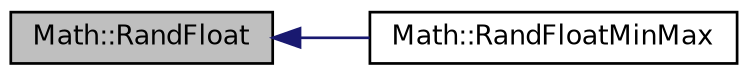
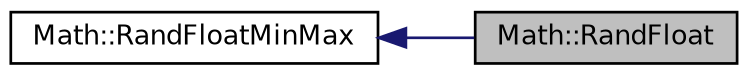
  digraph {
    rankdir=LR
    node [color=black fontname=Helvetica fontsize=10 shape=record]
    n1 [fillcolor=grey75 fontcolor=black height=0.2 label="Math::RandFloat" style=filled width=0.4]
    n2 [height=0.2 label="Math::RandFloatMinMax" width=0.4]
-   n1 -> n2 [color=midnightblue dir=back fontname=Helvetica fontsize=10 labelfontname=Helvetica labelfontsize=10 style=solid]
+   n2 -> n1 [color=midnightblue dir=back fontname=Helvetica fontsize=10 labelfontname=Helvetica labelfontsize=10 style=solid]
  }
